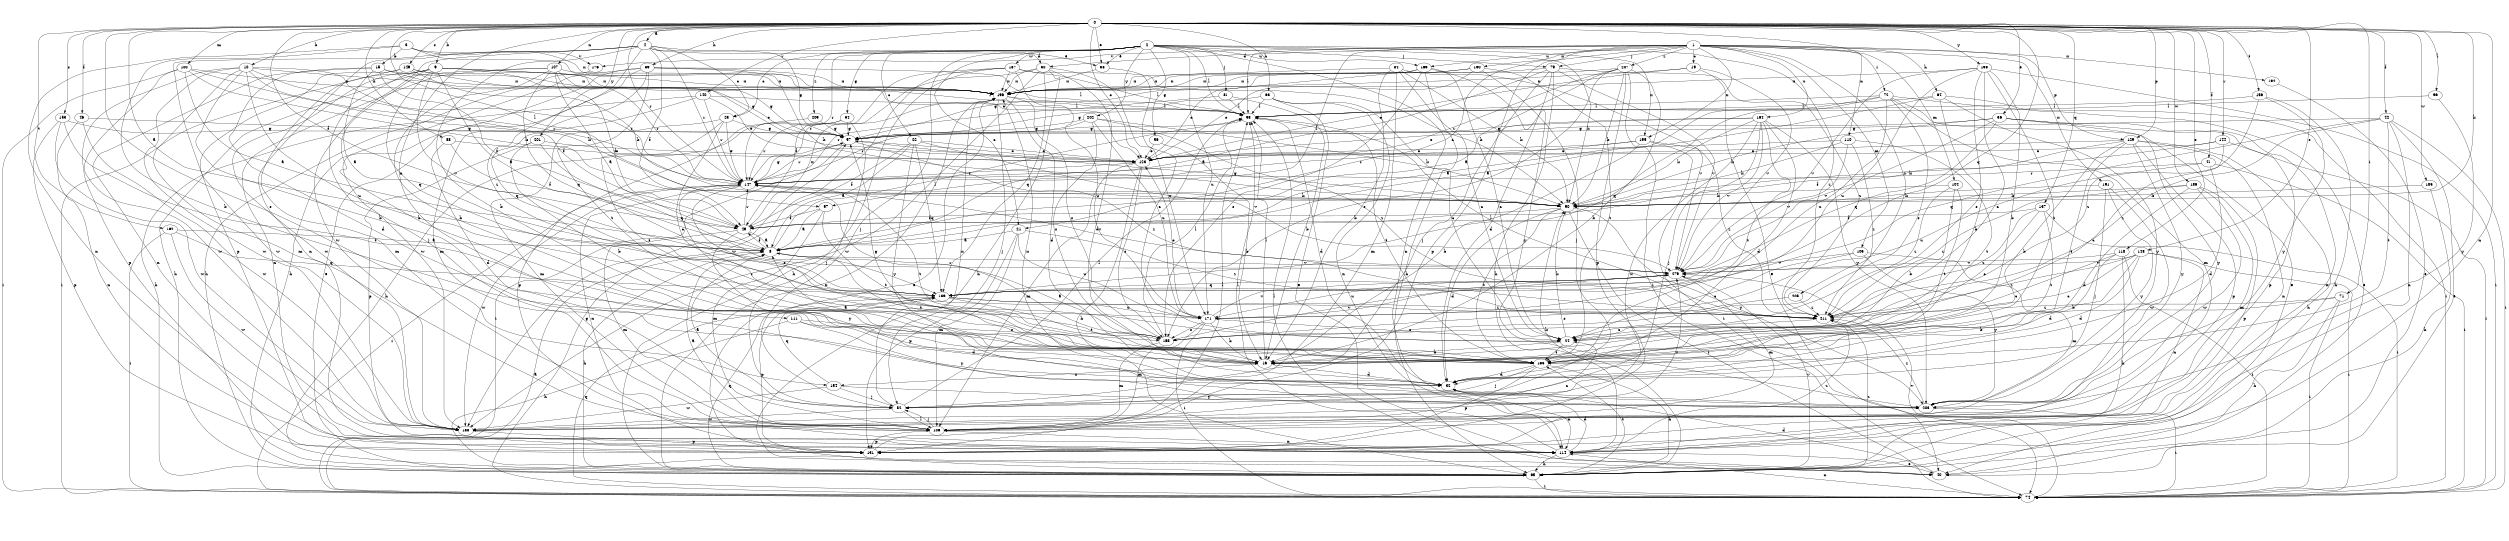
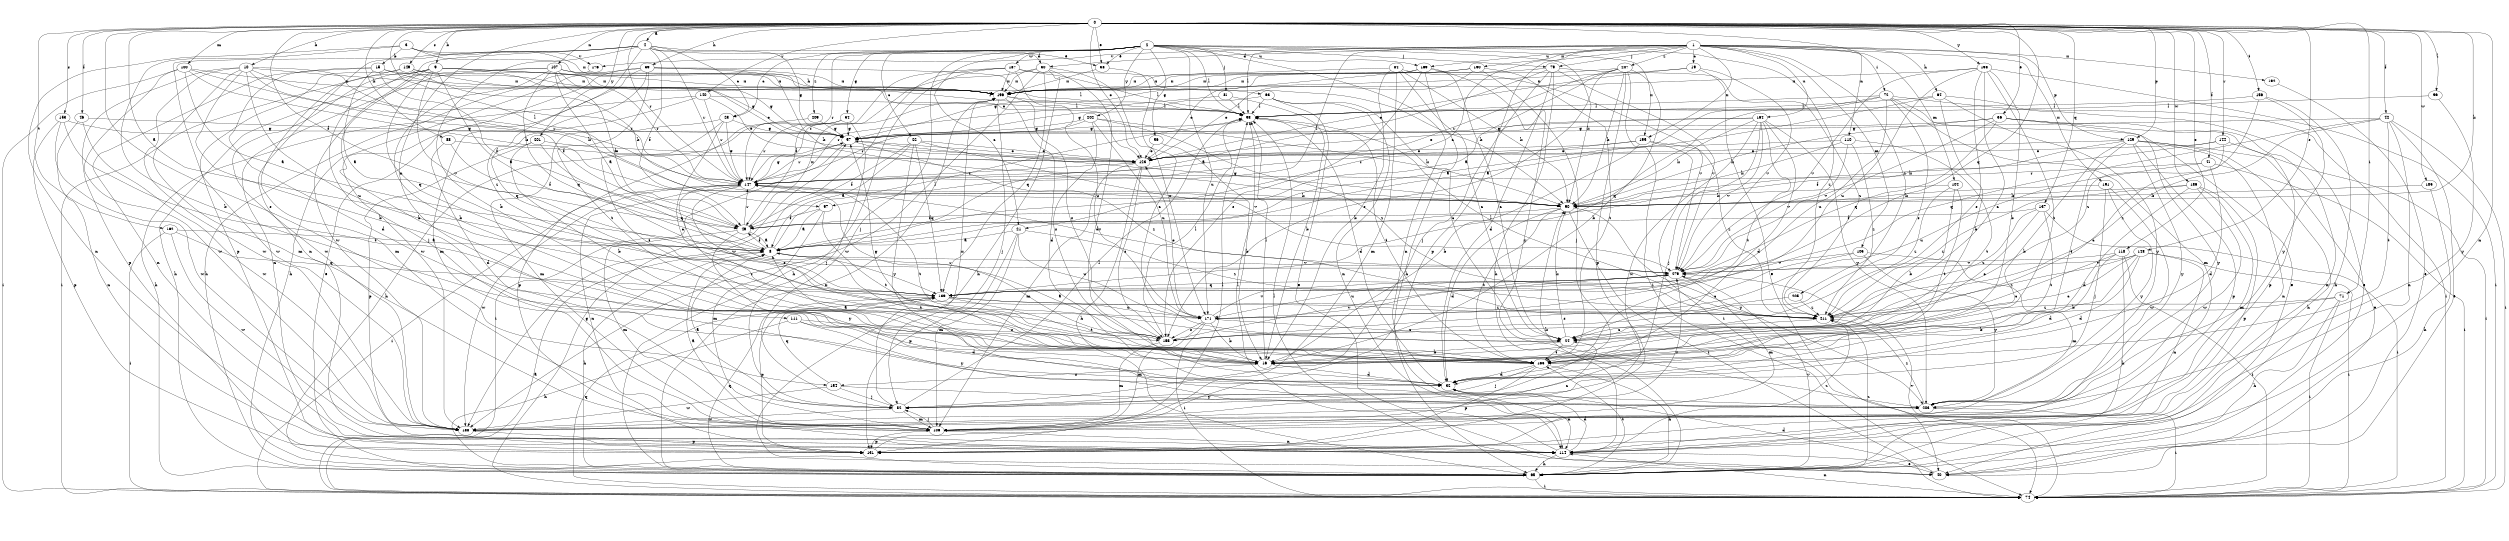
  strict digraph {
    fontname="DejaVu Serif"
    node [fontname="DejaVu Serif"]
    edge [fontname="DejaVu Serif"]
    0
    4
    8
    9
    10
    36
    38
    41
    42
    46
    49
    59
    63
    71
    88
    90
    96
    97
    100
    107
    110
    111
    114
    118
    123
    129
    137
    139
    140
    144
    147
    148
    149
    153
    154
    156
    162
    185
    186
    198
    201
    30
    131
    23
    211
    16
    57
    188
    98
    65
    163
    n52 [label=279]
    82
    196
    74
    171
    106
    203
    24
    32
    40
    84
    155
    1
    19
    21
    64
    72
    79
    104
    105
    164
    169
    176
    190
    191
    192
    195
    205
    207
    2
    22
    54
    56
    81
    187
    202
    209
    3
    15
    0 -> 4 [label=a]
    0 -> 8 [label=a]
    0 -> 9 [label=b]
    0 -> 10 [label=b]
    0 -> 36 [label=e]
    0 -> 38 [label=e]
    0 -> 41 [label=f]
    0 -> 42 [label=f]
    0 -> 46 [label=f]
    0 -> 49 [label=f]
    0 -> 59 [label=h]
-   0 -> 63 [label=h]
+   107 -> 63 [label=h]
    0 -> 71 [label=i]
    0 -> 88 [label=k]
    0 -> 90 [label=k]
    0 -> 96 [label=l]
    0 -> 97 [label=l]
    0 -> 100 [label=m]
    0 -> 107 [label=n]
    0 -> 110 [label=n]
    0 -> 111 [label=n]
    0 -> 114 [label=n]
    0 -> 118 [label=o]
    0 -> 123 [label=o]
    0 -> 129 [label=p]
    0 -> 137 [label=q]
    0 -> 139 [label=q]
    0 -> 140 [label=r]
    0 -> 144 [label=r]
    0 -> 147 [label=r]
    0 -> 148 [label=s]
    0 -> 149 [label=s]
    0 -> 153 [label=s]
    0 -> 154 [label=s]
    0 -> 156 [label=t]
    0 -> 162 [label=t]
    0 -> 185 [label=w]
    0 -> 186 [label=w]
    0 -> 198 [label=y]
    0 -> 201 [label=y]
    4 -> 38 [label=e]
    4 -> 49 [label=f]
    4 -> 114 [label=n]
    4 -> 147 [label=r]
    4 -> 30 [label=d]
    4 -> 131 [label=p]
    4 -> 23 [label=c]
    4 -> 211 [label=z]
    4 -> 16 [label=b]
    4 -> 57 [label=g]
    4 -> 188 [label=w]
    8 -> 49 [label=f]
    8 -> 98 [label=l]
    8 -> 65 [label=h]
    8 -> 163 [label=t]
    8 -> n52 [label=v]
    9 -> 8 [label=a]
    9 -> 139 [label=q]
    9 -> 16 [label=b]
    9 -> 57 [label=g]
    9 -> 188 [label=w]
    9 -> 98 [label=l]
    9 -> n52 [label=v]
    9 -> 82 [label=j]
    9 -> 196 [label=x]
    9 -> 74 [label=i]
    10 -> 49 [label=f]
    10 -> 90 [label=k]
    10 -> 147 [label=r]
    10 -> 131 [label=p]
    10 -> 16 [label=b]
    10 -> 188 [label=w]
    10 -> 196 [label=x]
    10 -> 171 [label=u]
    10 -> 106 [label=m]
    36 -> 90 [label=k]
    36 -> 114 [label=n]
    36 -> 139 [label=q]
    36 -> 131 [label=p]
    36 -> 57 [label=g]
    36 -> n52 [label=v]
    36 -> 203 [label=y]
    38 -> 196 [label=x]
    38 -> 24 [label=c]
    41 -> 147 [label=r]
    41 -> 74 [label=i]
    41 -> 171 [label=u]
    41 -> 32 [label=d]
    42 -> 114 [label=n]
    42 -> 139 [label=q]
    42 -> 211 [label=z]
    42 -> 57 [label=g]
    42 -> 163 [label=t]
    42 -> 74 [label=i]
    42 -> 40 [label=e]
    46 -> 114 [label=n]
    46 -> 57 [label=g]
    46 -> 188 [label=w]
    49 -> 8 [label=a]
    49 -> 147 [label=r]
    49 -> 196 [label=x]
    49 -> 106 [label=m]
    49 -> 203 [label=y]
    59 -> 90 [label=k]
    59 -> 188 [label=w]
    59 -> 98 [label=l]
    59 -> 65 [label=h]
    59 -> 163 [label=t]
    59 -> 196 [label=x]
    59 -> 106 [label=m]
    59 -> 40 [label=e]
    63 -> 114 [label=n]
    63 -> 57 [label=g]
    63 -> 98 [label=l]
    63 -> 24 [label=c]
    63 -> 40 [label=e]
    71 -> 211 [label=z]
    71 -> 16 [label=b]
    71 -> 65 [label=h]
    71 -> 74 [label=i]
    88 -> 49 [label=f]
    88 -> 123 [label=o]
    88 -> 32 [label=d]
    90 -> 49 [label=f]
    90 -> 57 [label=g]
    90 -> 163 [label=t]
    90 -> 74 [label=i]
    90 -> 203 [label=y]
    90 -> 32 [label=d]
    96 -> 98 [label=l]
    96 -> 203 [label=y]
    97 -> 8 [label=a]
    97 -> 49 [label=f]
    97 -> 163 [label=t]
    97 -> 106 [label=m]
    100 -> 8 [label=a]
    100 -> 90 [label=k]
    100 -> 147 [label=r]
    100 -> 188 [label=w]
    100 -> 196 [label=x]
    100 -> 74 [label=i]
    107 -> 8 [label=a]
    107 -> 49 [label=f]
    107 -> 114 [label=n]
    107 -> 139 [label=q]
    107 -> 147 [label=r]
    107 -> 16 [label=b]
    107 -> 65 [label=h]
    107 -> 196 [label=x]
    110 -> 90 [label=k]
    110 -> 123 [label=o]
    110 -> 211 [label=z]
    110 -> 163 [label=t]
    110 -> n52 [label=v]
    111 -> 65 [label=h]
    111 -> 203 [label=y]
    111 -> 32 [label=d]
    111 -> 155 [label=s]
    114 -> 90 [label=k]
    114 -> 211 [label=z]
    114 -> 98 [label=l]
    114 -> 65 [label=h]
    114 -> 32 [label=d]
    114 -> 40 [label=e]
    118 -> 65 [label=h]
    118 -> n52 [label=v]
    118 -> 74 [label=i]
    118 -> 24 [label=c]
    118 -> 32 [label=d]
    123 -> 147 [label=r]
    123 -> 65 [label=h]
    123 -> 106 [label=m]
    123 -> 155 [label=s]
    129 -> 49 [label=f]
    129 -> 114 [label=n]
    129 -> 123 [label=o]
    129 -> 131 [label=p]
    129 -> 16 [label=b]
    129 -> 65 [label=h]
    129 -> 163 [label=t]
    129 -> 203 [label=y]
    137 -> 49 [label=f]
    137 -> 211 [label=z]
    137 -> 163 [label=t]
    137 -> 74 [label=i]
    137 -> 24 [label=c]
    139 -> 131 [label=p]
    139 -> 211 [label=z]
    139 -> 163 [label=t]
    139 -> 171 [label=u]
    140 -> 123 [label=o]
    140 -> 139 [label=q]
    140 -> 147 [label=r]
    140 -> 98 [label=l]
    140 -> 65 [label=h]
    144 -> 90 [label=k]
    144 -> 123 [label=o]
    144 -> 74 [label=i]
    144 -> 24 [label=c]
    147 -> 90 [label=k]
    147 -> 114 [label=n]
    147 -> 57 [label=g]
    147 -> 188 [label=w]
    147 -> 163 [label=t]
    147 -> n52 [label=v]
    147 -> 74 [label=i]
    147 -> 155 [label=s]
    148 -> 114 [label=n]
    148 -> 211 [label=z]
    148 -> 16 [label=b]
    148 -> n52 [label=v]
    148 -> 74 [label=i]
    148 -> 24 [label=c]
    148 -> 32 [label=d]
    149 -> 90 [label=k]
    149 -> 123 [label=o]
    149 -> 188 [label=w]
    149 -> 196 [label=x]
    149 -> 106 [label=m]
    153 -> 131 [label=p]
    153 -> 57 [label=g]
    153 -> 188 [label=w]
    153 -> 163 [label=t]
    154 -> 139 [label=q]
    154 -> 188 [label=w]
    154 -> 82 [label=j]
    154 -> 203 [label=y]
    156 -> 211 [label=z]
    156 -> 98 [label=l]
    156 -> 65 [label=h]
    156 -> 203 [label=y]
    162 -> 8 [label=a]
    162 -> 139 [label=q]
    162 -> 188 [label=w]
    162 -> 74 [label=i]
    185 -> 90 [label=k]
    185 -> 65 [label=h]
    186 -> 90 [label=k]
    186 -> 131 [label=p]
    186 -> 211 [label=z]
    186 -> 188 [label=w]
    186 -> 106 [label=m]
    186 -> 32 [label=d]
    198 -> 16 [label=b]
    198 -> 163 [label=t]
    198 -> n52 [label=v]
    198 -> 196 [label=x]
    198 -> 74 [label=i]
    198 -> 171 [label=u]
    198 -> 24 [label=c]
    198 -> 155 [label=s]
    201 -> 123 [label=o]
    201 -> 139 [label=q]
    201 -> 131 [label=p]
    201 -> 16 [label=b]
    30 -> 139 [label=q]
    30 -> 147 [label=r]
    30 -> 188 [label=w]
    30 -> 65 [label=h]
    30 -> 196 [label=x]
    30 -> 171 [label=u]
    30 -> 32 [label=d]
    131 -> 98 [label=l]
    23 -> 147 [label=r]
    23 -> 57 [label=g]
    23 -> 163 [label=t]
    23 -> 106 [label=m]
    23 -> 24 [label=c]
    211 -> 98 [label=l]
    211 -> 24 [label=c]
    16 -> 8 [label=a]
    16 -> 154 [label=s]
    16 -> 57 [label=g]
    16 -> 98 [label=l]
    16 -> 32 [label=d]
    57 -> 123 [label=o]
    57 -> 147 [label=r]
    57 -> 211 [label=z]
    57 -> 74 [label=i]
    188 -> 131 [label=p]
    188 -> n52 [label=v]
    98 -> 57 [label=g]
    98 -> 163 [label=t]
-   98 -> 32 [label=d]
+   32 -> 98 [label=d]
    65 -> 139 [label=q]
    65 -> 211 [label=z]
    65 -> 163 [label=t]
    65 -> n52 [label=v]
    65 -> 196 [label=x]
    65 -> 74 [label=i]
    163 -> 147 [label=r]
    163 -> 131 [label=p]
    163 -> 65 [label=h]
    163 -> 82 [label=j]
    163 -> 32 [label=d]
    n52 -> 139 [label=q]
    n52 -> 171 [label=u]
    n52 -> 106 [label=m]
    82 -> 8 [label=a]
    82 -> 188 [label=w]
    82 -> 98 [label=l]
    82 -> 196 [label=x]
-   82 -> 106 [label=l]
+   82 -> 106 [label=m]
    196 -> 98 [label=l]
    196 -> 82 [label=j]
    196 -> 32 [label=d]
-   196 -> 40 [label=e]
+   129 -> 40 [label=e]
    196 -> 155 [label=s]
    74 -> 8 [label=a]
    74 -> 114 [label=n]
    74 -> 139 [label=q]
    74 -> 57 [label=g]
    74 -> n52 [label=v]
    171 -> 123 [label=o]
    171 -> 16 [label=b]
    171 -> n52 [label=v]
    171 -> 74 [label=i]
    171 -> 106 [label=m]
    171 -> 24 [label=c]
    171 -> 155 [label=s]
    106 -> 8 [label=a]
    106 -> 114 [label=n]
    106 -> 131 [label=p]
    106 -> 82 [label=j]
    106 -> 24 [label=c]
    203 -> 211 [label=z]
-   203 -> 196 [label=x]
    203 -> 74 [label=i]
    24 -> 90 [label=k]
    24 -> 16 [label=b]
    24 -> 163 [label=t]
    32 -> 114 [label=n]
    40 -> 98 [label=l]
    40 -> 32 [label=d]
    84 -> 90 [label=k]
    84 -> 16 [label=b]
    84 -> n52 [label=v]
    84 -> 196 [label=x]
    84 -> 106 [label=m]
    84 -> 24 [label=c]
    155 -> 8 [label=a]
    155 -> 147 [label=r]
    155 -> 98 [label=l]
    155 -> n52 [label=v]
    155 -> 106 [label=m]
    1 -> 97 [label=l]
    1 -> 129 [label=p]
    1 -> 30 [label=d]
    1 -> 131 [label=p]
    1 -> 98 [label=l]
    1 -> 19 [label=c]
    1 -> 21 [label=c]
    1 -> 64 [label=h]
    1 -> 72 [label=i]
    1 -> 79 [label=j]
    1 -> 104 [label=m]
    1 -> 105 [label=m]
    1 -> 164 [label=u]
    1 -> 169 [label=u]
    1 -> 176 [label=v]
    1 -> 190 [label=x]
    1 -> 191 [label=x]
    1 -> 192 [label=x]
    1 -> 195 [label=x]
    1 -> 205 [label=z]
    1 -> 207 [label=z]
    19 -> 123 [label=o]
    19 -> n52 [label=v]
    19 -> 196 [label=x]
    19 -> 40 [label=e]
    21 -> 8 [label=a]
    21 -> 131 [label=p]
    21 -> 211 [label=z]
    21 -> 171 [label=u]
    21 -> 106 [label=m]
    64 -> 8 [label=a]
    64 -> 16 [label=b]
    64 -> 98 [label=l]
    64 -> 203 [label=y]
    64 -> 40 [label=e]
    72 -> 8 [label=a]
    72 -> 139 [label=q]
    72 -> 98 [label=l]
    72 -> 74 [label=i]
    72 -> 171 [label=u]
    72 -> 106 [label=m]
    72 -> 40 [label=e]
    72 -> 155 [label=s]
    79 -> 8 [label=a]
    79 -> 211 [label=z]
    79 -> 65 [label=h]
    79 -> n52 [label=v]
    79 -> 82 [label=j]
    79 -> 196 [label=x]
    79 -> 32 [label=d]
    104 -> 90 [label=k]
    104 -> 211 [label=z]
    104 -> 16 [label=b]
    104 -> 163 [label=t]
    105 -> n52 [label=v]
    105 -> 106 [label=m]
    105 -> 203 [label=y]
    105 -> 24 [label=c]
    164 -> 90 [label=k]
    164 -> 123 [label=o]
    164 -> 57 [label=g]
    164 -> 188 [label=w]
    164 -> 163 [label=t]
    164 -> n52 [label=v]
    164 -> 82 [label=j]
    164 -> 203 [label=y]
    164 -> 32 [label=d]
    169 -> 123 [label=o]
    169 -> 65 [label=h]
    169 -> 196 [label=x]
    169 -> 203 [label=y]
    169 -> 24 [label=c]
    169 -> 155 [label=s]
    176 -> 65 [label=h]
    190 -> 123 [label=o]
    190 -> 57 [label=g]
    190 -> 163 [label=t]
    190 -> 82 [label=j]
    190 -> 196 [label=x]
    191 -> 90 [label=k]
    191 -> 188 [label=w]
    191 -> 82 [label=j]
    191 -> 203 [label=y]
    192 -> 40 [label=e]
    195 -> 123 [label=o]
    195 -> 147 [label=r]
    195 -> 211 [label=z]
    195 -> 16 [label=b]
    195 -> 74 [label=i]
    205 -> 211 [label=z]
    205 -> 155 [label=s]
    207 -> 8 [label=a]
    207 -> 90 [label=k]
    207 -> 147 [label=r]
    207 -> 131 [label=p]
    207 -> 16 [label=b]
    207 -> 196 [label=x]
    207 -> 74 [label=i]
    207 -> 155 [label=s]
    2 -> 38 [label=e]
    2 -> 90 [label=k]
    2 -> 114 [label=n]
    2 -> 147 [label=r]
    2 -> 23 [label=c]
    2 -> 211 [label=z]
    2 -> 98 [label=l]
    2 -> 82 [label=j]
    2 -> 171 [label=u]
    2 -> 21 [label=c]
    2 -> 79 [label=j]
    2 -> 169 [label=u]
    2 -> 195 [label=x]
    2 -> 22 [label=c]
    2 -> 54 [label=g]
    2 -> 56 [label=g]
    2 -> 81 [label=j]
    2 -> 187 [label=w]
    2 -> 202 [label=y]
    2 -> 209 [label=z]
    22 -> 8 [label=a]
    22 -> 49 [label=f]
    22 -> 123 [label=o]
    22 -> 139 [label=q]
    22 -> n52 [label=v]
    22 -> 203 [label=y]
    54 -> 147 [label=r]
    54 -> 57 [label=g]
    54 -> 65 [label=h]
    54 -> 82 [label=j]
    56 -> 123 [label=o]
    56 -> 16 [label=b]
    81 -> 147 [label=r]
    81 -> 16 [label=b]
    81 -> 98 [label=l]
    187 -> 49 [label=f]
    187 -> 90 [label=k]
    187 -> 188 [label=w]
    187 -> 98 [label=l]
    187 -> 65 [label=h]
    187 -> 196 [label=x]
    187 -> 171 [label=u]
    202 -> 90 [label=k]
    202 -> 147 [label=r]
    202 -> 211 [label=z]
    202 -> 57 [label=g]
    202 -> 171 [label=u]
    202 -> 155 [label=s]
    209 -> 131 [label=p]
    209 -> 57 [label=g]
    3 -> 114 [label=n]
    3 -> 123 [label=o]
    3 -> 16 [label=b]
    3 -> 196 [label=x]
    3 -> 176 [label=v]
    3 -> 15 [label=b]
    15 -> 8 [label=a]
    15 -> 49 [label=f]
    15 -> 114 [label=n]
    15 -> 57 [label=g]
    15 -> 196 [label=x]
    15 -> 32 [label=d]
  }
